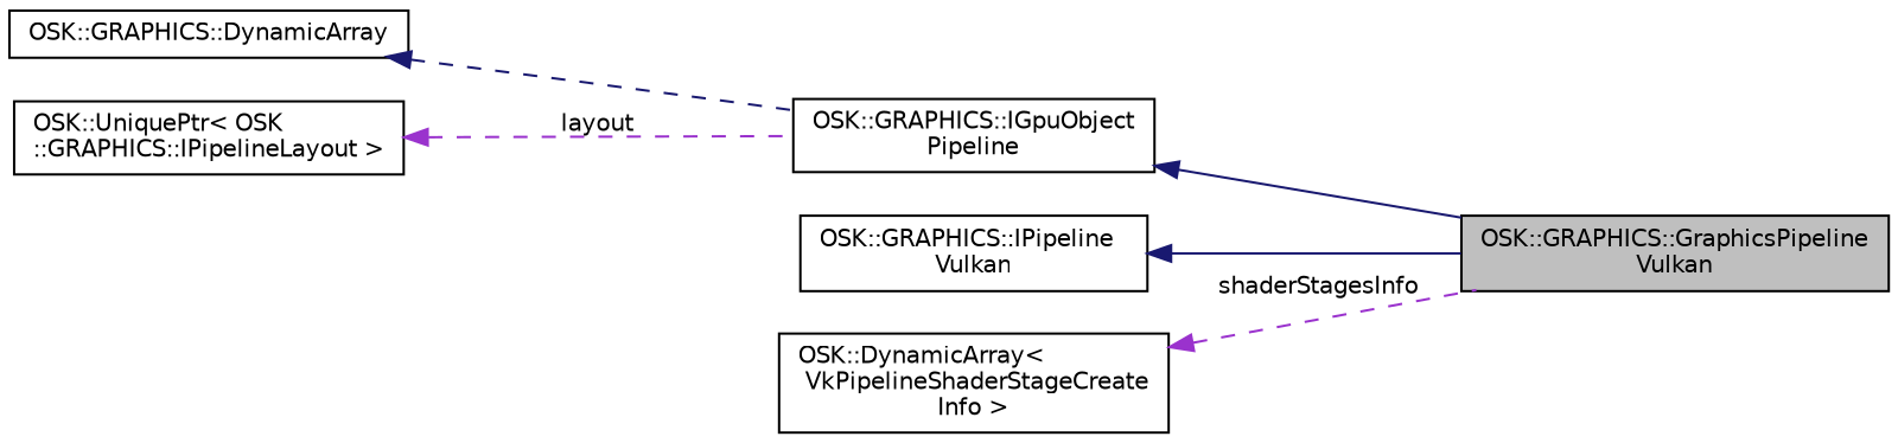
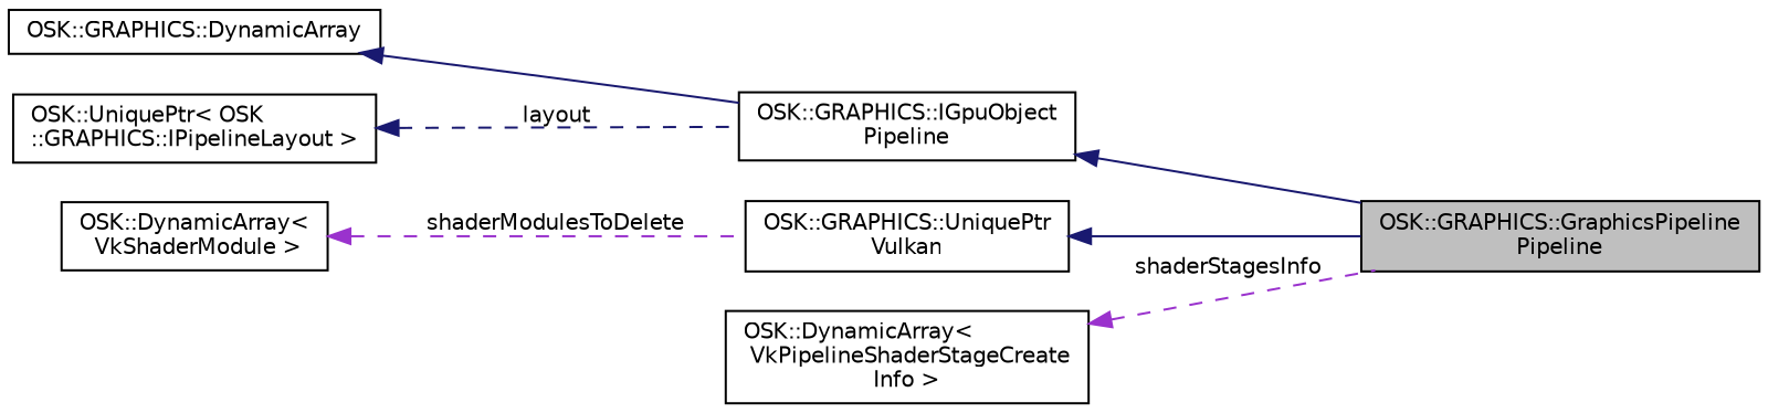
  digraph {
    rankdir=LR
    node [color=black fillcolor=white fontname=Helvetica fontsize=10 shape=record style=filled]
    edge [color=midnightblue dir=back fontname=Helvetica fontsize=10 labelfontname=Helvetica labelfontsize=10 style=solid]
-   n1 [fillcolor=grey75 fontcolor=black height=0.2 label="OSK::GRAPHICS::GraphicsPipeline\lVulkan" width=0.4]
+   n1 [fillcolor=grey75 fontcolor=black height=0.2 label="OSK::GRAPHICS::GraphicsPipeline\lPipeline" width=0.4]
    n2 [height=0.2 label="OSK::GRAPHICS::IGpuObject\lPipeline" width=0.4]
    n3 [height=0.2 label="OSK::GRAPHICS::DynamicArray" width=0.4]
    n4 [height=0.2 label="OSK::UniquePtr\< OSK\l::GRAPHICS::IPipelineLayout \>" width=0.4]
-   n5 [height=0.2 label="OSK::GRAPHICS::IPipeline\lVulkan" width=0.4]
+   n5 [height=0.2 label="OSK::GRAPHICS::UniquePtr\lVulkan" width=0.4]
    n6 [height=0.2 label="OSK::DynamicArray\<\l VkPipelineShaderStageCreate\lInfo \>" width=0.4]
+   n7 [height=0.2 label="OSK::DynamicArray\<\l VkShaderModule \>" width=0.4]
    n2 -> n1
-   n3 -> n2 [style=dashed]
-   n4 -> n2 [color=darkorchid3 label=" layout" style=dashed]
+   n3 -> n2
+   n4 -> n2 [label=" layout" style=dashed]
    n5 -> n1
    n6 -> n1 [color=darkorchid3 label=" shaderStagesInfo" style=dashed]
+   n7 -> n5 [color=darkorchid3 label=" shaderModulesToDelete" style=dashed]
  }
